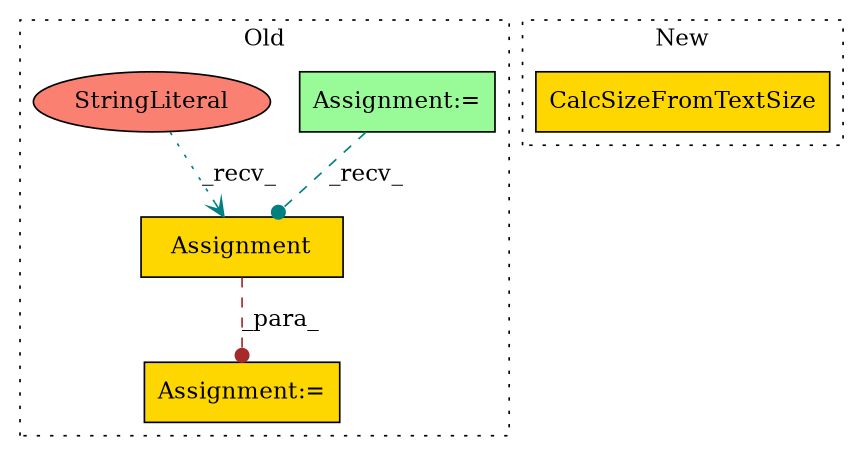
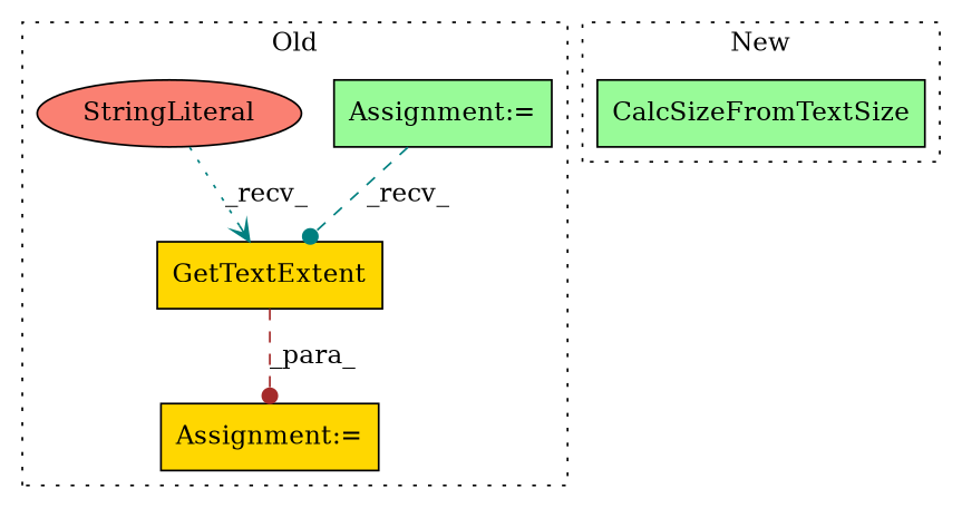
  digraph {
    node [a=32 fillcolor=gold l=2 shape=box style=filled]
    edge [arrowhead=dot color=teal style=dashed]
-   n1 [l="14,1" label=Assignment s="2216,2233"]
+   n1 [l="14,1" label=GetTextExtent s="2216,2233"]
    n2 [a=7 label="Assignment:=" s=2197]
    n3 [a=7 fillcolor=palegreen label="Assignment:=" s=1405]
    n4 [a=45 fillcolor=salmon l=3 label=StringLiteral s=2230 shape=ellipse]
-   n5 [l=22 label=CalcSizeFromTextSize s=2038]
+   n5 [fillcolor=palegreen l=22 label=CalcSizeFromTextSize s=2038]
    subgraph cluster_1 {
      label=Old
      style=dotted
      n1
      n2
      n3
      n4
    }
    subgraph cluster_2 {
      label=New
      style=dotted
      n5
    }
    n1 -> n2 [color=brown label=_para_]
    n3 -> n1 [label=_recv_]
    n4 -> n1 [arrowhead=vee label=_recv_ style=dotted]
  }
